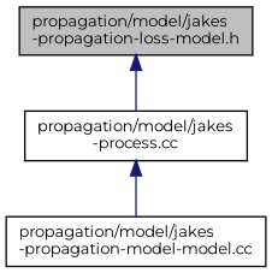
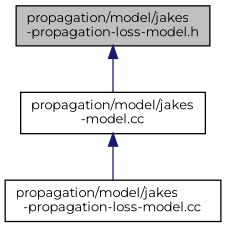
  digraph {
    fontname=Montserrat
    node [color=black fillcolor=white fontname=Montserrat fontsize=10 shape=record style=filled]
    edge [color=midnightblue dir=back fontname=Montserrat fontsize=10 labelfontname=Helvetica labelfontsize=10 style=solid]
    n1 [fillcolor=grey75 fontcolor=black height=0.2 label="propagation/model/jakes\l-propagation-loss-model.h" width=0.4]
-   n2 [height=0.2 label="propagation/model/jakes\l-process.cc" width=0.4]
-   n3 [height=0.2 label="propagation/model/jakes\l-propagation-model-model.cc" width=0.4]
+   n2 [height=0.2 label="propagation/model/jakes\l-model.cc" width=0.4]
+   n3 [height=0.2 label="propagation/model/jakes\l-propagation-loss-model.cc" width=0.4]
    n1 -> n2
    n2 -> n3
  }
